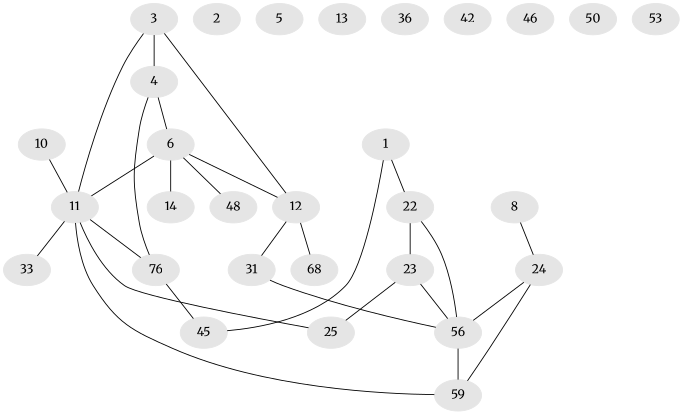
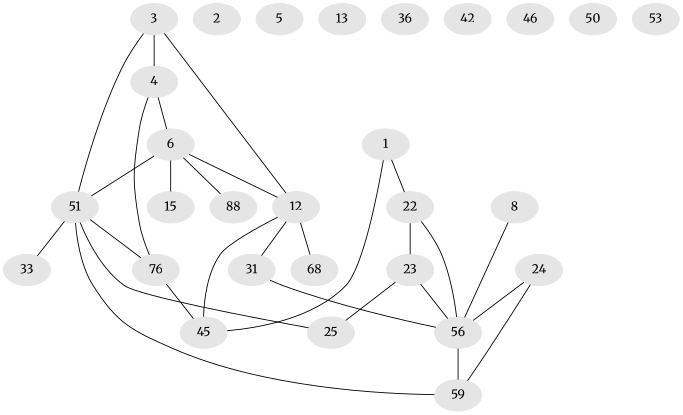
  graph {
    fontname=Merriweather
    node [color=gray90 fontname=Merriweather style=filled]
    edge [fontname=Merriweather]
    1 [super="+18"]
    n2 [label=22 super="+47+62"]
    45 [super="+69+49"]
    23 [super="+37"]
    56 [super="+61"]
    2
    3 [super="+27"]
    4 [super="+39+32"]
-   11 [super="+34+22+54"]
+   11 [super="+34+22+54" label=51]
    12 [super="+58+52"]
    6 [super="+24"]
    n12 [label=76]
    25
    33 [super="+70"]
    59 [super="+65"]
    31 [super="+38"]
    68
-   15 [label=14]
-   48
+   15
+   48 [label=88]
    5
    8 [super="+64+41"]
    n22 [label=24 super="+51"]
-   10 [super="+40"]
    13
    36
    42
    46
    50 [super="+57"]
    53
    1 -- n2
    1 -- 45
    n2 -- 23 [weight=2]
    n2 -- 56
    23 -- 56
    23 -- 25
    56 -- 59
    3 -- 4
    3 -- 11
    3 -- 12
    4 -- 6
    4 -- n12
    11 -- n12
    11 -- 25
    11 -- 33
    11 -- 59
+   12 -- 45
    12 -- 31 [weight=2]
    12 -- 68
    6 -- 11
    6 -- 12
    6 -- 15
    6 -- 48
    n12 -- 45
    31 -- 56
-   8 -- n22
+   8 -- 56
    n22 -- 56
    n22 -- 59
-   10 -- 11
  }
